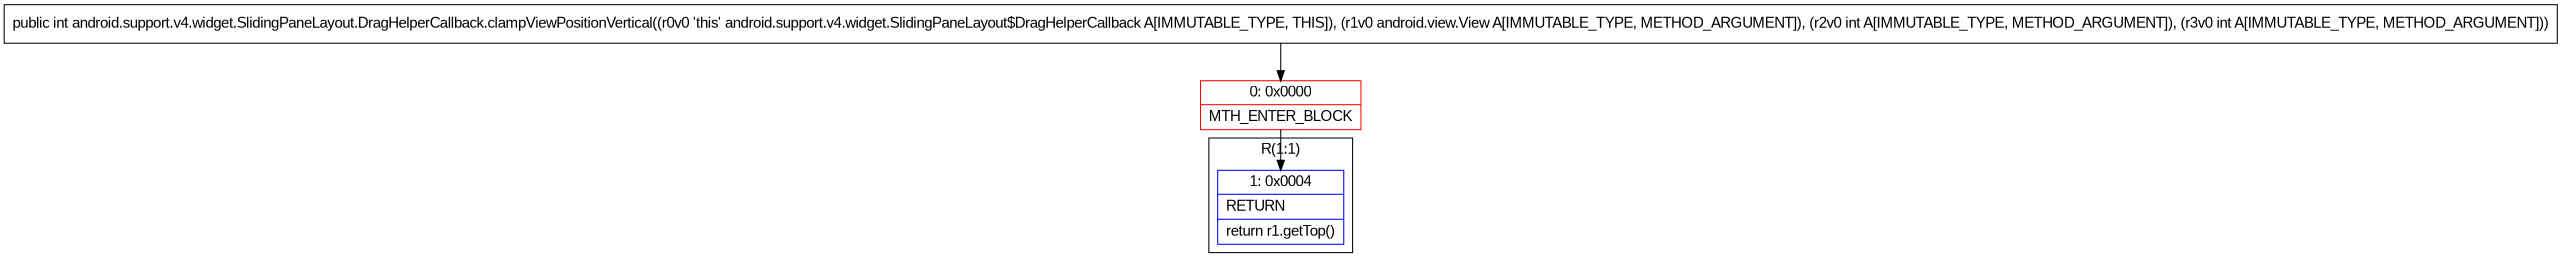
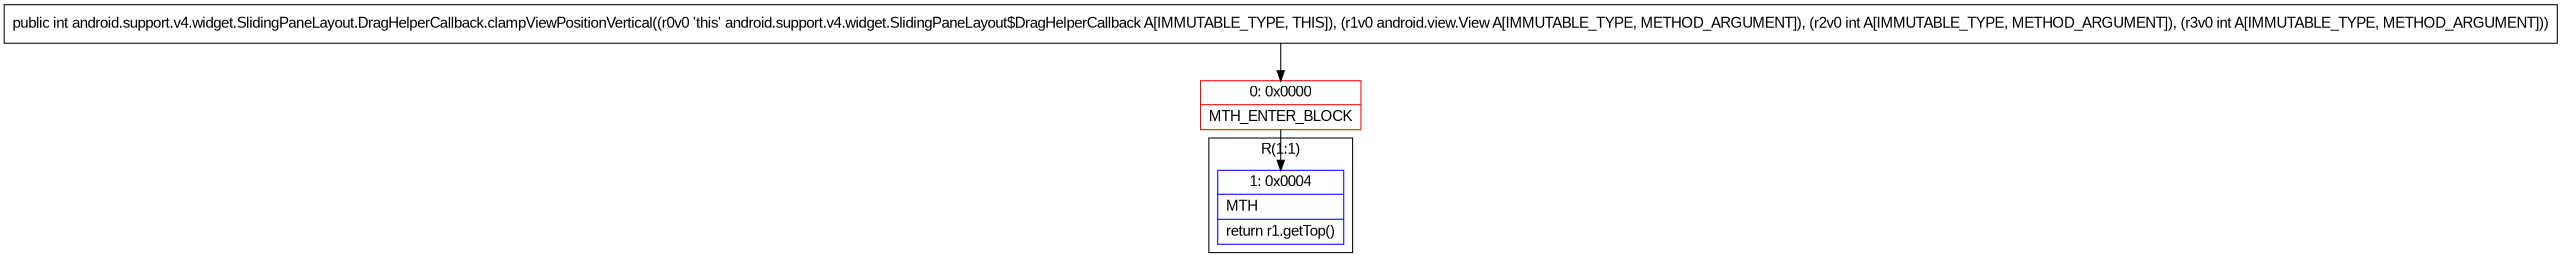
  digraph {
    fontname="Liberation Sans"
    node [shape=record fontname="Liberation Sans"]
    edge [fontname="Liberation Sans"]
-   n1 [color=blue label="{1\:\ 0x0004|RETURN\l|return r1.getTop()\l}"]
+   n1 [color=blue label="{1\:\ 0x0004|MTH\l|return r1.getTop()\l}"]
    n2 [color=red label="{0\:\ 0x0000|MTH_ENTER_BLOCK\l}"]
    n3 [label="{public int android.support.v4.widget.SlidingPaneLayout.DragHelperCallback.clampViewPositionVertical((r0v0 'this' android.support.v4.widget.SlidingPaneLayout$DragHelperCallback A[IMMUTABLE_TYPE, THIS]), (r1v0 android.view.View A[IMMUTABLE_TYPE, METHOD_ARGUMENT]), (r2v0 int A[IMMUTABLE_TYPE, METHOD_ARGUMENT]), (r3v0 int A[IMMUTABLE_TYPE, METHOD_ARGUMENT])) }"]
    subgraph cluster_1 {
      label="R(1:1)"
      n1
    }
    n2 -> n1
    n3 -> n2
  }
